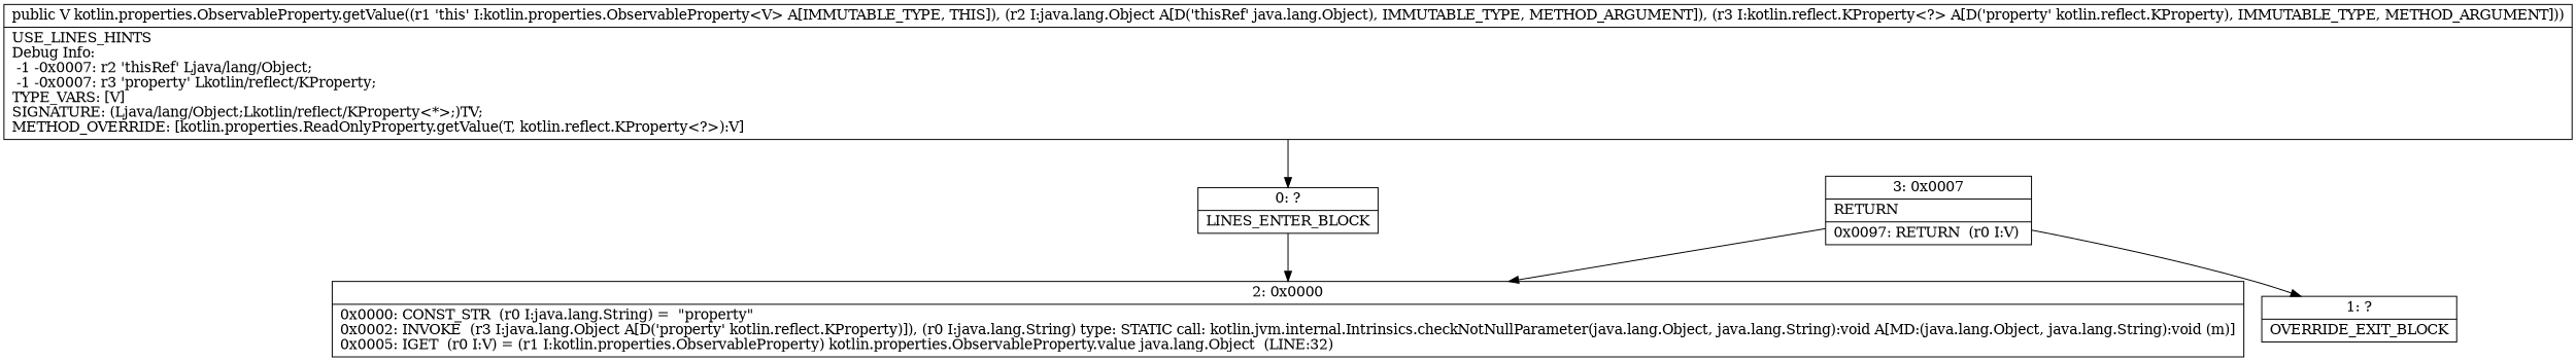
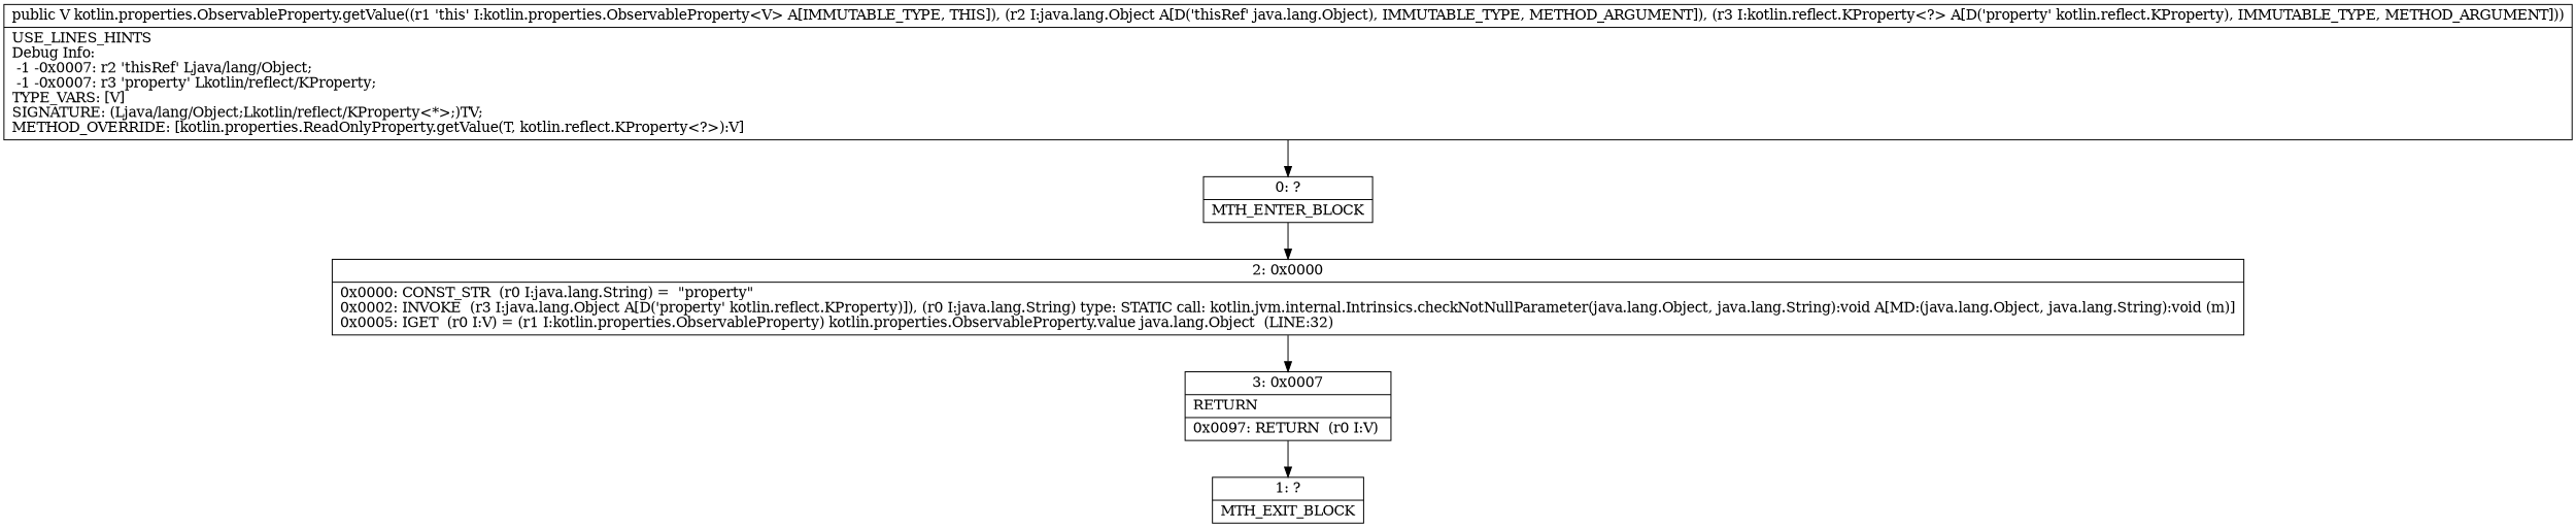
  digraph {
    node [shape=record]
-   n1 [label="{0\:\ ?|LINES_ENTER_BLOCK\l}"]
+   n1 [label="{0\:\ ?|MTH_ENTER_BLOCK\l}"]
    n2 [label="{2\:\ 0x0000|0x0000: CONST_STR  (r0 I:java.lang.String) =  \"property\" \l0x0002: INVOKE  (r3 I:java.lang.Object A[D('property' kotlin.reflect.KProperty)]), (r0 I:java.lang.String) type: STATIC call: kotlin.jvm.internal.Intrinsics.checkNotNullParameter(java.lang.Object, java.lang.String):void A[MD:(java.lang.Object, java.lang.String):void (m)]\l0x0005: IGET  (r0 I:V) = (r1 I:kotlin.properties.ObservableProperty) kotlin.properties.ObservableProperty.value java.lang.Object  (LINE:32)\l}"]
    n3 [label="{3\:\ 0x0007|RETURN\l|0x0097: RETURN  (r0 I:V) \l}"]
-   n4 [label="{1\:\ ?|OVERRIDE_EXIT_BLOCK\l}"]
+   n4 [label="{1\:\ ?|MTH_EXIT_BLOCK\l}"]
    n5 [label="{public V kotlin.properties.ObservableProperty.getValue((r1 'this' I:kotlin.properties.ObservableProperty\<V\> A[IMMUTABLE_TYPE, THIS]), (r2 I:java.lang.Object A[D('thisRef' java.lang.Object), IMMUTABLE_TYPE, METHOD_ARGUMENT]), (r3 I:kotlin.reflect.KProperty\<?\> A[D('property' kotlin.reflect.KProperty), IMMUTABLE_TYPE, METHOD_ARGUMENT]))  | USE_LINES_HINTS\lDebug Info:\l  \-1 \-0x0007: r2 'thisRef' Ljava\/lang\/Object;\l  \-1 \-0x0007: r3 'property' Lkotlin\/reflect\/KProperty;\lTYPE_VARS: [V]\lSIGNATURE: (Ljava\/lang\/Object;Lkotlin\/reflect\/KProperty\<*\>;)TV;\lMETHOD_OVERRIDE: [kotlin.properties.ReadOnlyProperty.getValue(T, kotlin.reflect.KProperty\<?\>):V]\l}"]
    n1 -> n2
-   n3 -> n2
+   n2 -> n3
    n3 -> n4
    n5 -> n1
  }
